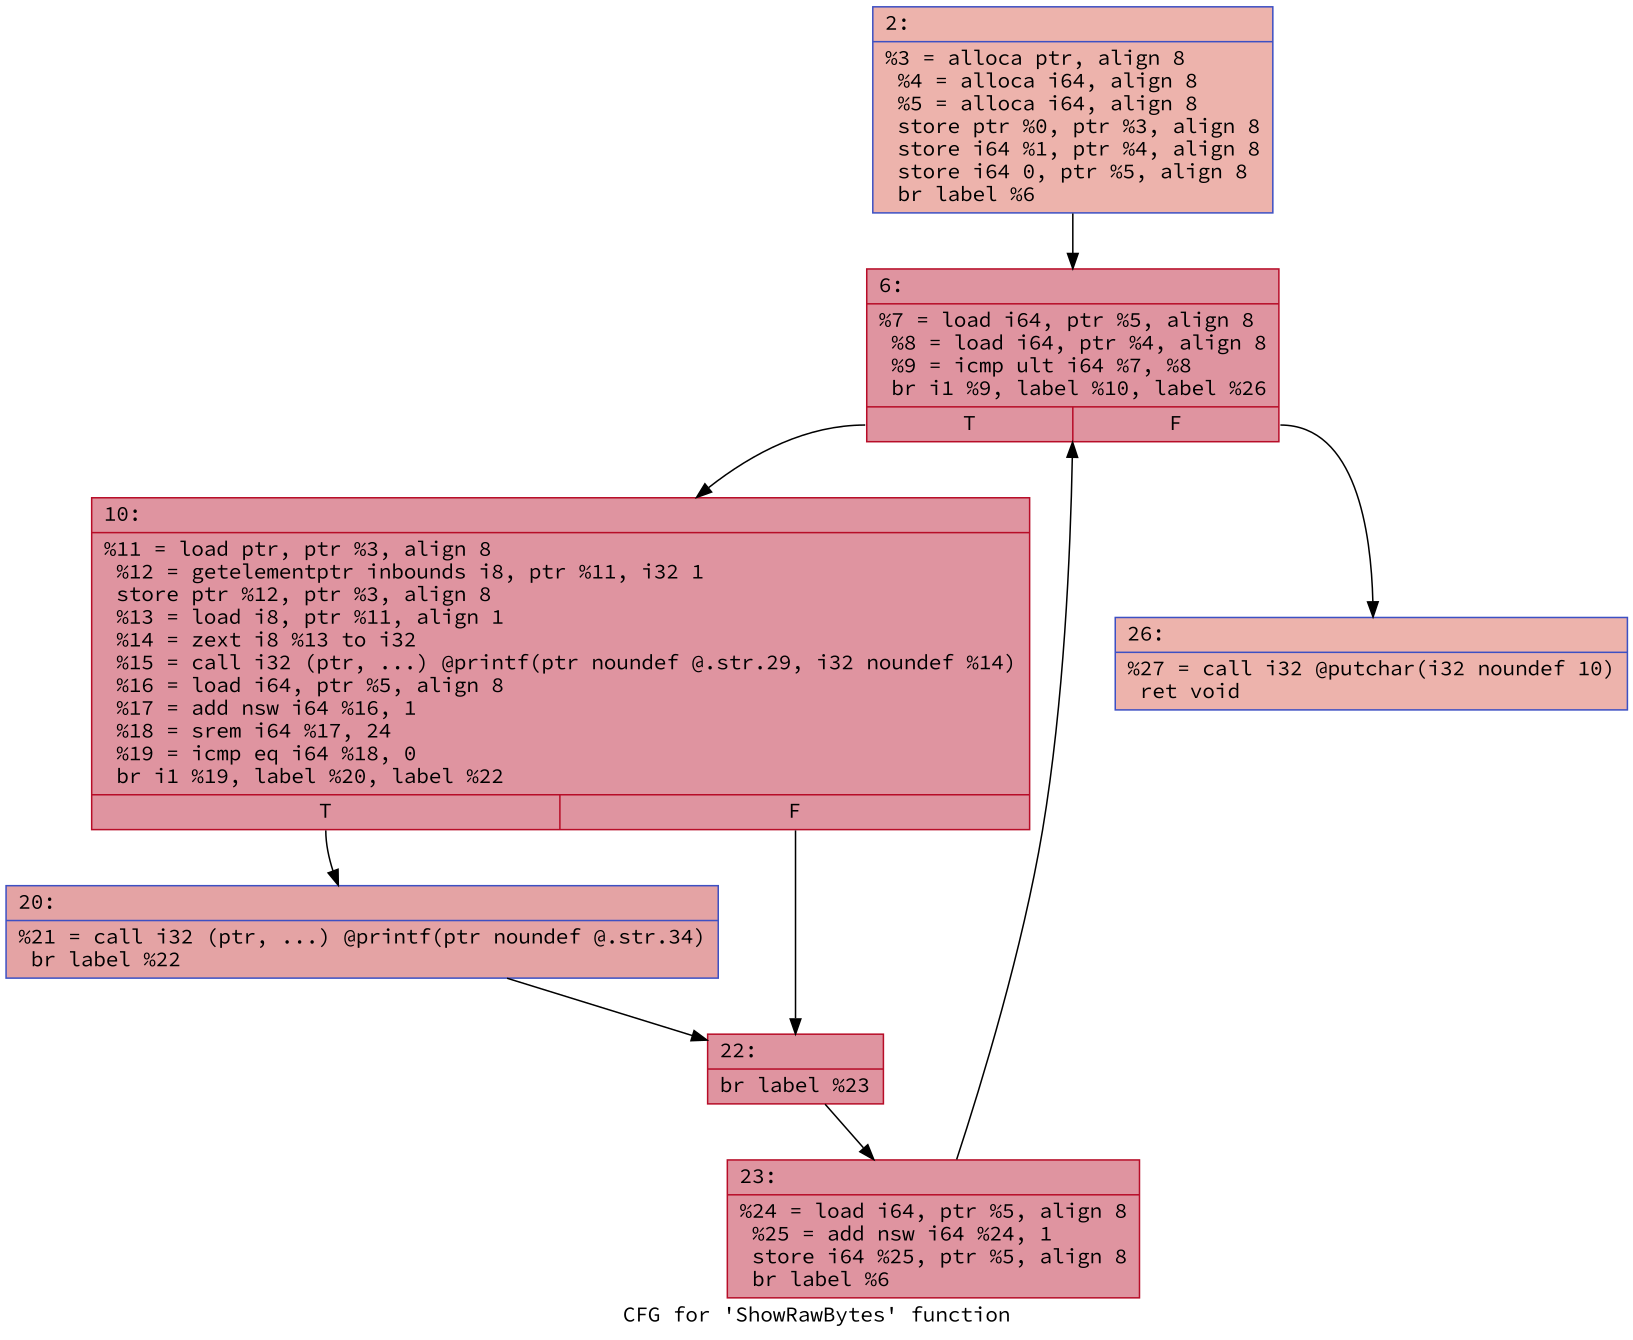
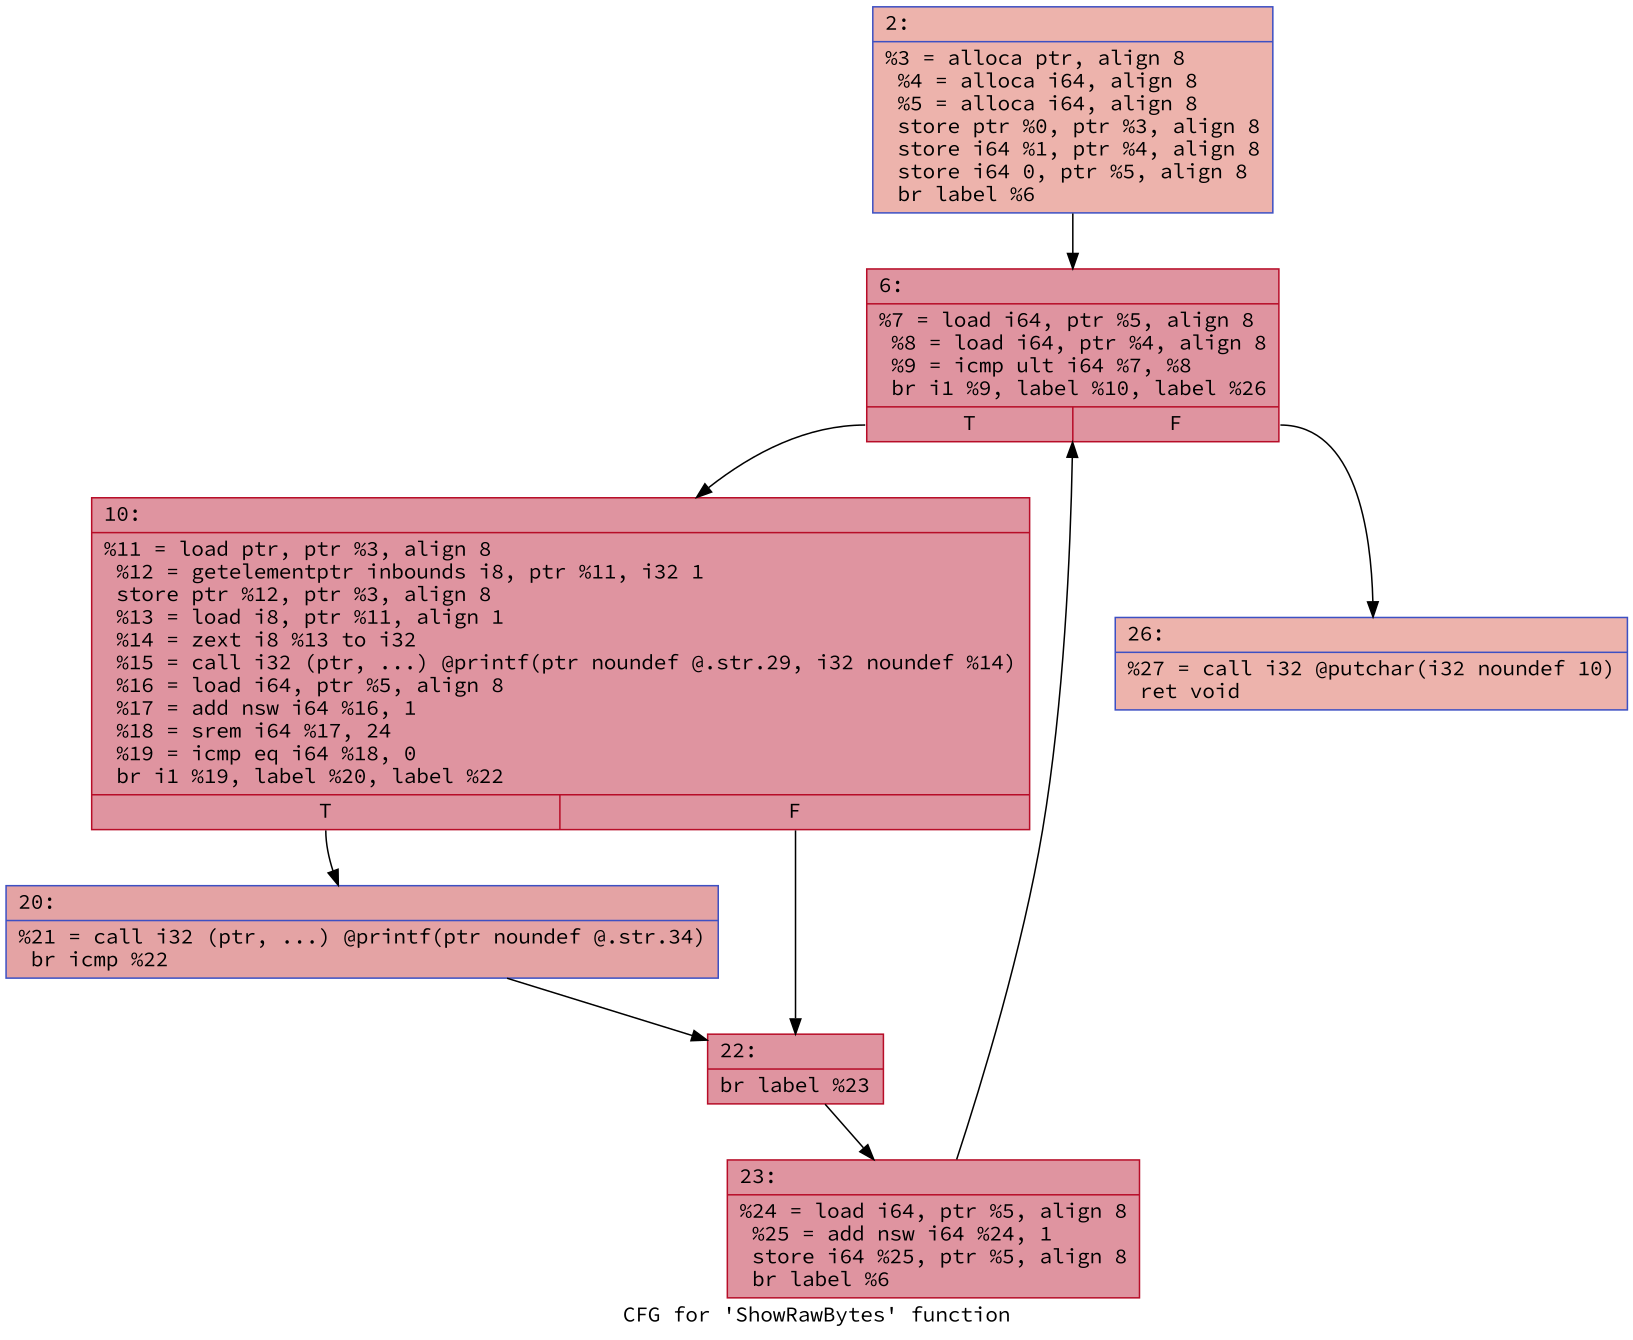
  digraph {
    label="CFG for 'ShowRawBytes' function"
    fontname="Source Code Pro"
    node [color="#b70d28ff" fillcolor="#b70d2870" fontname="Source Code Pro" shape=record style=filled]
    edge [fontname="Source Code Pro"]
    n1 [color="#3d50c3ff" fillcolor="#d6524470" label="{2:\l|  %3 = alloca ptr, align 8\l  %4 = alloca i64, align 8\l  %5 = alloca i64, align 8\l  store ptr %0, ptr %3, align 8\l  store i64 %1, ptr %4, align 8\l  store i64 0, ptr %5, align 8\l  br label %6\l}"]
    n2 [label="{6:\l|  %7 = load i64, ptr %5, align 8\l  %8 = load i64, ptr %4, align 8\l  %9 = icmp ult i64 %7, %8\l  br i1 %9, label %10, label %26\l|{<s0>T|<s1>F}}"]
    n3 [label="{10:\l|  %11 = load ptr, ptr %3, align 8\l  %12 = getelementptr inbounds i8, ptr %11, i32 1\l  store ptr %12, ptr %3, align 8\l  %13 = load i8, ptr %11, align 1\l  %14 = zext i8 %13 to i32\l  %15 = call i32 (ptr, ...) @printf(ptr noundef @.str.29, i32 noundef %14)\l  %16 = load i64, ptr %5, align 8\l  %17 = add nsw i64 %16, 1\l  %18 = srem i64 %17, 24\l  %19 = icmp eq i64 %18, 0\l  br i1 %19, label %20, label %22\l|{<s0>T|<s1>F}}"]
    n4 [color="#3d50c3ff" fillcolor="#d6524470" label="{26:\l|  %27 = call i32 @putchar(i32 noundef 10)\l  ret void\l}"]
-   n5 [color="#3d50c3ff" fillcolor="#c32e3170" label="{20:\l|  %21 = call i32 (ptr, ...) @printf(ptr noundef @.str.34)\l  br label %22\l}"]
+   n5 [color="#3d50c3ff" fillcolor="#c32e3170" label="{20:\l|  %21 = call i32 (ptr, ...) @printf(ptr noundef @.str.34)\l  br icmp %22\l}"]
    n6 [label="{22:\l|  br label %23\l}"]
    n7 [label="{23:\l|  %24 = load i64, ptr %5, align 8\l  %25 = add nsw i64 %24, 1\l  store i64 %25, ptr %5, align 8\l  br label %6\l}"]
    n1 -> n2
    n2 -> n3 [tailport=s0]
    n2 -> n4 [tailport=s1]
    n3 -> n5 [tailport=s0]
    n3 -> n6 [tailport=s1]
    n5 -> n6
    n6 -> n7
    n7 -> n2
  }
